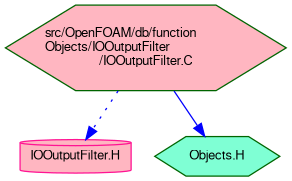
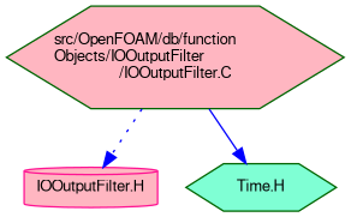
  digraph {
    node [color=darkgreen fillcolor=lightpink fontname=FreeSans fontsize=10 shape=hexagon style=filled]
    edge [color=blue fontname=FreeSans fontsize=10 labelfontname=FreeSans labelfontsize=10]
    n1 [fontcolor=black height=0.2 label="src/OpenFOAM/db/function\lObjects/IOOutputFilter\l/IOOutputFilter.C" width=0.4]
    n2 [color=deeppink height=0.2 label="IOOutputFilter.H" shape=cylinder width=0.4]
-   n3 [height=0.2 label="Objects.H" width=0.4 fillcolor=aquamarine]
+   n3 [height=0.2 label="Time.H" width=0.4 fillcolor=aquamarine]
    n1 -> n2 [style=dotted]
    n1 -> n3 [style=solid]
  }
